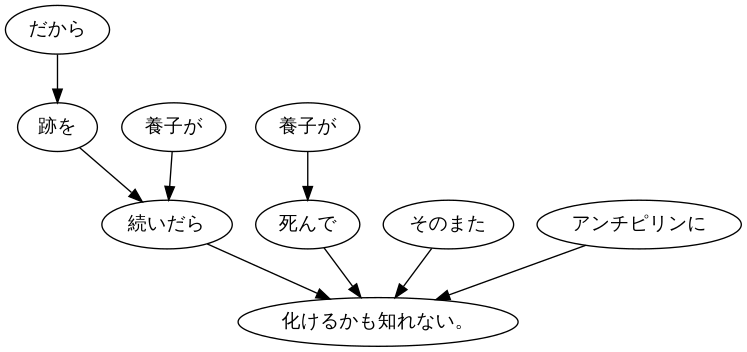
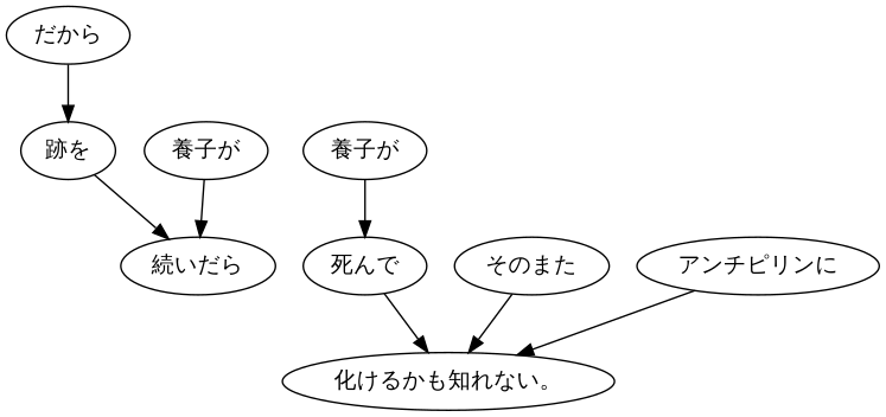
  digraph {
    fontname="PT Serif"
    node [fontname="PT Serif"]
    edge [fontname="PT Serif"]
    n1 [label="だから"]
    n2 [label="跡を"]
    n3 [label="化けるかも知れない。"]
    n4 [label="養子が"]
    n5 [label="死んで"]
    n6 [label="そのまた"]
    n7 [label="養子が"]
    n8 [label="続いだら"]
    n9 [label="アンチピリンに"]
    n1 -> n2
    n2 -> n8
    n4 -> n5
    n5 -> n3
    n6 -> n3
    n7 -> n8
-   n8 -> n3
    n9 -> n3
  }
